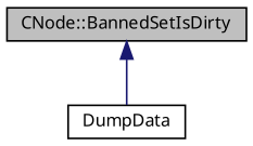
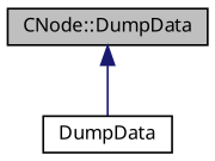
  digraph {
    rankdir=TB
    fontname="Noto Sans"
    node [color=black fontname="Noto Sans" fontsize=10 shape=record style=filled]
-   n1 [fillcolor=grey75 fontcolor=black height=0.2 label="CNode::BannedSetIsDirty" width=0.4]
+   n1 [fillcolor=grey75 fontcolor=black height=0.2 label="CNode::DumpData" width=0.4]
    n2 [fillcolor=white height=0.2 label=DumpData width=0.4]
    n1 -> n2 [color=midnightblue dir=back fontname="Noto Sans" fontsize=10 labelfontname=Helvetica labelfontsize=10 style=solid]
  }
